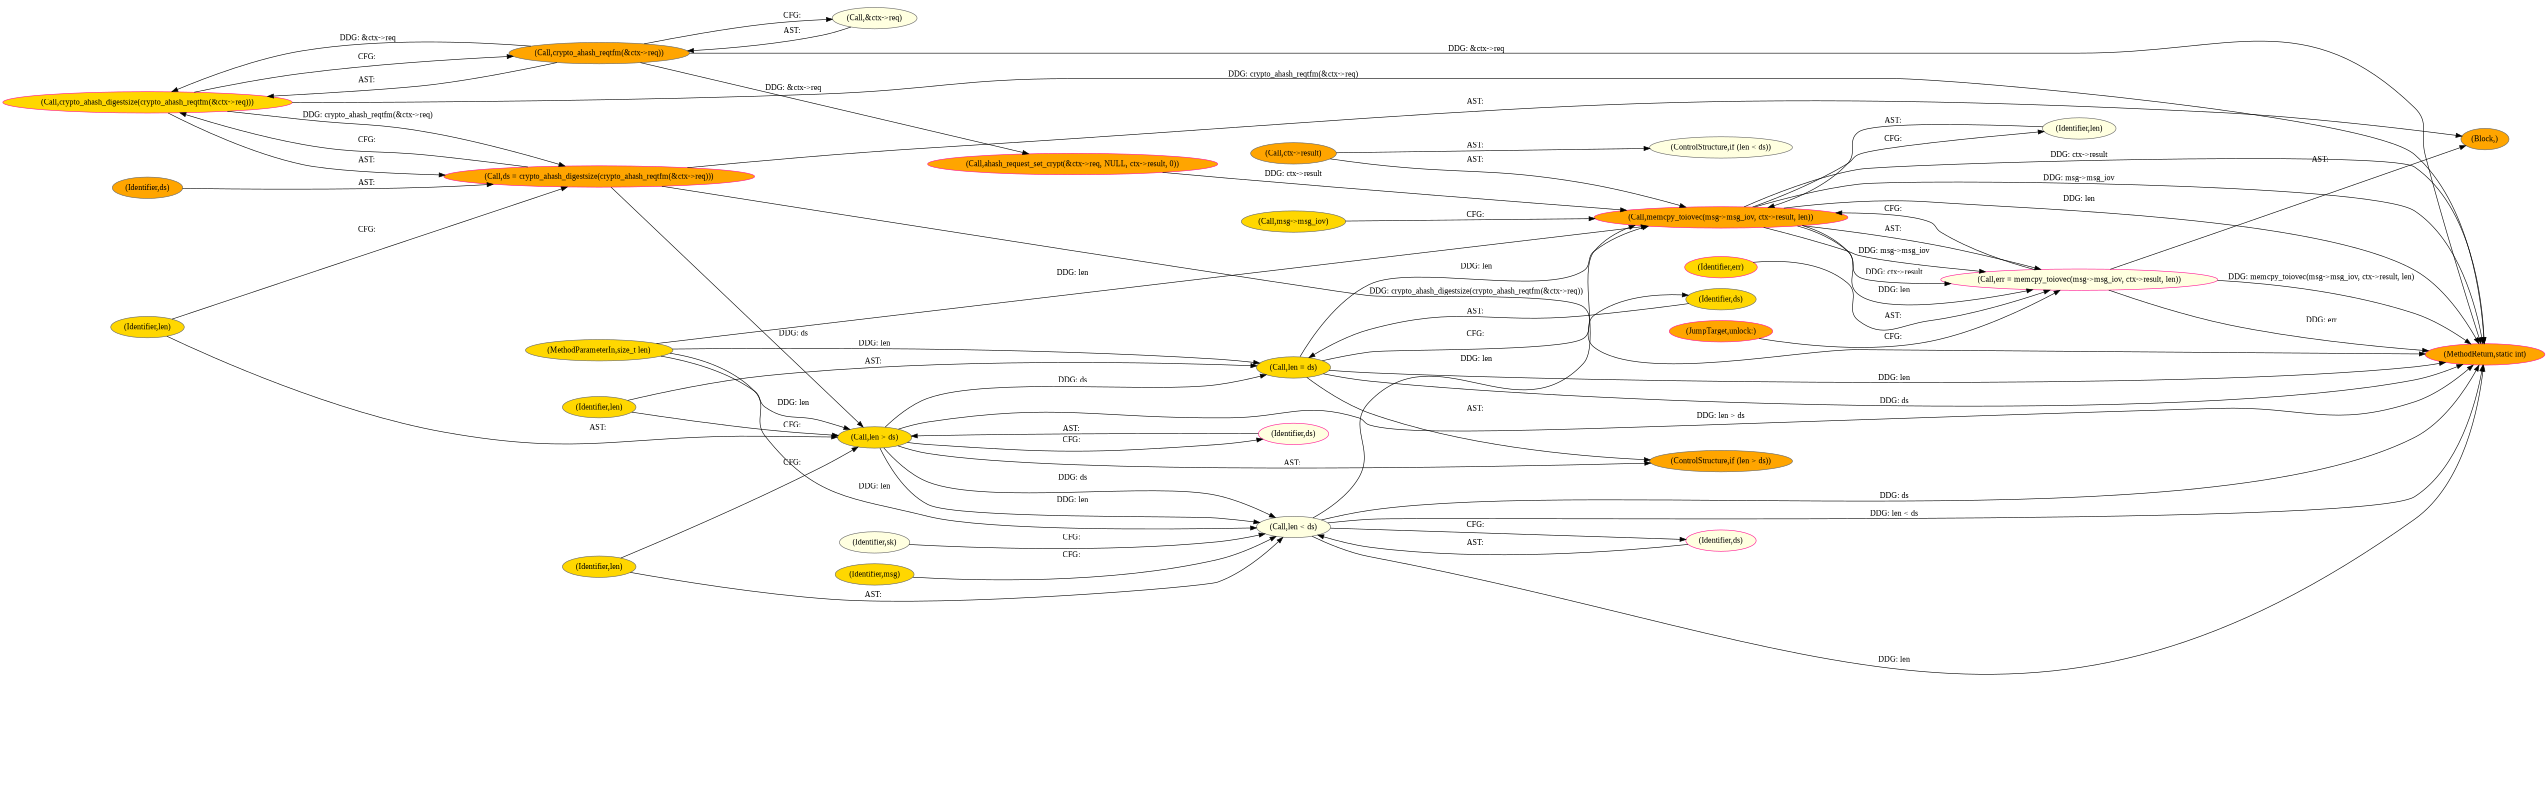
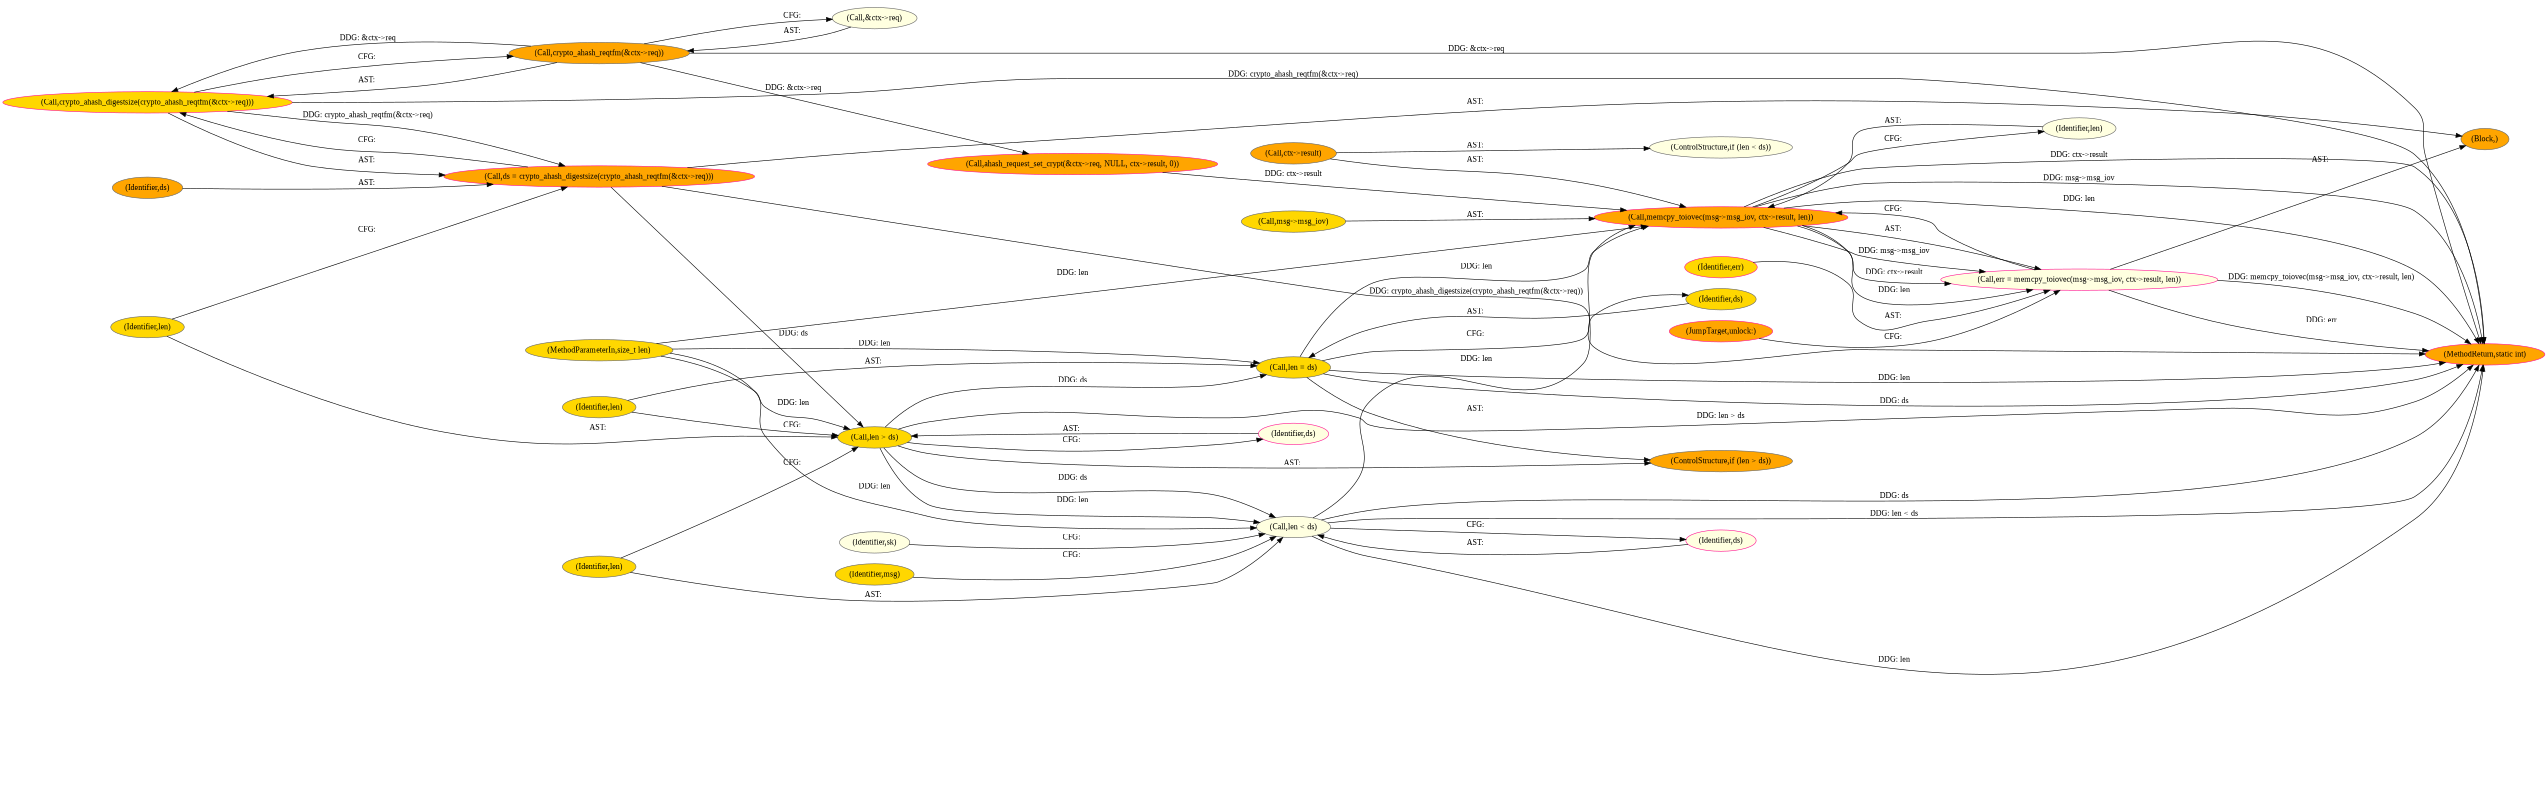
  digraph {
    fontname="Liberation Serif"
    rankdir=LR
    node [color=gray40 fillcolor=gold fontname="Liberation Serif" style=filled]
    edge [fontname="Liberation Serif"]
    n1 [color=deeppink label="(Call,crypto_ahash_digestsize(crypto_ahash_reqtfm(&ctx->req)))"]
    n2 [fillcolor=orange label="(Call,crypto_ahash_reqtfm(&ctx->req))"]
    n3 [color=deeppink fillcolor=orange label="(Call,ds = crypto_ahash_digestsize(crypto_ahash_reqtfm(&ctx->req)))"]
    n4 [color=deeppink fillcolor=orange label="(MethodReturn,static int)"]
    n5 [fillcolor=lightyellow label="(Call,&ctx->req)"]
    n6 [color=deeppink fillcolor=orange label="(Call,ahash_request_set_crypt(&ctx->req, NULL, ctx->result, 0))"]
    n7 [label="(Call,len > ds)"]
    n8 [fillcolor=orange label="(Block,)"]
    n9 [color=deeppink fillcolor=orange label="(Call,memcpy_toiovec(msg->msg_iov, ctx->result, len))"]
    n10 [label="(Call,len = ds)"]
    n11 [fillcolor=lightyellow label="(Call,len < ds)"]
    n12 [color=deeppink fillcolor=lightyellow label="(Identifier,ds)"]
    n13 [fillcolor=orange label="(ControlStructure,if (len > ds))"]
    n14 [label="(Identifier,ds)"]
    n15 [color=deeppink fillcolor=lightyellow label="(Identifier,ds)"]
    n16 [color=deeppink fillcolor=lightyellow label="(Call,err = memcpy_toiovec(msg->msg_iov, ctx->result, len))"]
    n17 [fillcolor=lightyellow label="(Identifier,len)"]
    n18 [fillcolor=lightyellow label="(ControlStructure,if (len < ds))"]
    n19 [label="(Identifier,len)"]
    n20 [label="(Identifier,len)"]
    n21 [label="(Identifier,msg)"]
    n22 [fillcolor=orange label="(Identifier,ds)"]
    n23 [fillcolor=orange label="(Call,ctx->result)"]
    n24 [fillcolor=lightyellow label="(Identifier,sk)"]
    n25 [color=deeppink label="(Identifier,err)"]
    n26 [label="(MethodParameterIn,size_t len)"]
    n27 [label="(Identifier,len)"]
    n28 [color=deeppink fillcolor=orange label="(JumpTarget,unlock:)"]
    n29 [label="(Call,msg->msg_iov)"]
    n1 -> n2 [label="CFG: "]
    n1 -> n3 [label="AST: "]
    n1 -> n3 [label="DDG: crypto_ahash_reqtfm(&ctx->req)"]
    n1 -> n4 [label="DDG: crypto_ahash_reqtfm(&ctx->req)"]
    n2 -> n1 [label="AST: "]
    n2 -> n1 [label="DDG: &ctx->req"]
    n2 -> n4 [label="DDG: &ctx->req"]
    n2 -> n5 [label="CFG: "]
    n2 -> n6 [label="DDG: &ctx->req"]
    n3 -> n1 [label="CFG: "]
    n3 -> n4 [label="DDG: crypto_ahash_digestsize(crypto_ahash_reqtfm(&ctx->req))"]
    n3 -> n7 [label="DDG: ds"]
    n3 -> n8 [label="AST: "]
    n5 -> n2 [label="AST: "]
    n6 -> n9 [label="DDG: ctx->result"]
    n7 -> n4 [label="DDG: len > ds"]
    n7 -> n10 [label="DDG: ds"]
    n7 -> n11 [label="DDG: len"]
    n7 -> n11 [label="DDG: ds"]
    n7 -> n12 [label="CFG: "]
    n7 -> n13 [label="AST: "]
    n9 -> n4 [label="DDG: ctx->result"]
    n9 -> n4 [label="DDG: msg->msg_iov"]
    n9 -> n4 [label="DDG: len"]
    n9 -> n16 [label="AST: "]
    n9 -> n16 [label="DDG: msg->msg_iov"]
    n9 -> n16 [label="DDG: ctx->result"]
    n9 -> n16 [label="DDG: len"]
    n9 -> n17 [label="CFG: "]
    n10 -> n4 [label="DDG: len"]
    n10 -> n4 [label="DDG: ds"]
    n10 -> n9 [label="DDG: len"]
    n10 -> n13 [label="AST: "]
    n10 -> n14 [label="CFG: "]
    n11 -> n4 [label="DDG: len"]
    n11 -> n4 [label="DDG: len < ds"]
    n11 -> n4 [label="DDG: ds"]
    n11 -> n9 [label="DDG: len"]
    n11 -> n15 [label="CFG: "]
    n12 -> n7 [label="AST: "]
    n14 -> n10 [label="AST: "]
    n15 -> n11 [label="AST: "]
    n16 -> n4 [label="DDG: memcpy_toiovec(msg->msg_iov, ctx->result, len)"]
    n16 -> n4 [label="DDG: err"]
    n16 -> n8 [label="AST: "]
    n16 -> n9 [label="CFG: "]
    n17 -> n9 [label="AST: "]
    n19 -> n3 [label="CFG: "]
    n19 -> n7 [label="AST: "]
    n20 -> n7 [label="CFG: "]
    n20 -> n11 [label="AST: "]
    n21 -> n11 [label="CFG: "]
    n22 -> n3 [label="AST: "]
    n23 -> n9 [label="AST: "]
    n23 -> n18 [label="AST: "]
    n24 -> n11 [label="CFG: "]
    n25 -> n16 [label="AST: "]
    n26 -> n7 [label="DDG: len"]
    n26 -> n9 [label="DDG: len"]
    n26 -> n10 [label="DDG: len"]
    n26 -> n11 [label="DDG: len"]
    n27 -> n7 [label="CFG: "]
    n27 -> n10 [label="AST: "]
    n28 -> n16 [label="CFG: "]
-   n29 -> n9 [label="CFG: "]
+   n29 -> n9 [label="AST: "]
  }
